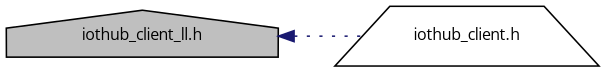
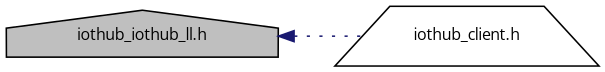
  digraph {
    rankdir=LR
    fontname="Open Sans"
    node [color=black fontname="Open Sans" fontsize=10 style=filled]
-   n1 [fillcolor=grey75 fontcolor=black height=0.2 label="iothub_client_ll.h" shape=house width=0.4]
+   n1 [fillcolor=grey75 fontcolor=black height=0.2 label="iothub_iothub_ll.h" shape=house width=0.4]
    n2 [fillcolor=white height=0.2 label="iothub_client.h" shape=trapezium width=0.4]
    n1 -> n2 [color=midnightblue dir=back fontname="Open Sans" fontsize=10 labelfontname=Helvetica labelfontsize=10 style=dotted]
  }
